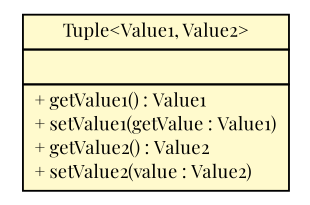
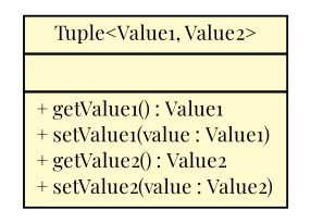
  digraph {
    nodesep=0.25
    ranksep=0.5
    fontname="Playfair Display"
-   n1 [fontcolor=black fontname="Playfair Display" fontsize=10.0 label=<<table title="org.apache.clusterbr.proc.dto.Tuple" border="0" cellborder="1" cellspacing="0" cellpadding="2" port="p" bgcolor="lemonChiffon" href="./Tuple.html"> 		<tr><td><table border="0" cellspacing="0" cellpadding="1"> <tr><td align="center" balign="center"> Tuple&lt;Value1, Value2&gt; </td></tr> 		</table></td></tr> 		<tr><td><table border="0" cellspacing="0" cellpadding="1"> <tr><td align="left" balign="left">  </td></tr> 		</table></td></tr> 		<tr><td><table border="0" cellspacing="0" cellpadding="1"> <tr><td align="left" balign="left"> + getValue1() : Value1 </td></tr> <tr><td align="left" balign="left"> + setValue1(getValue : Value1) </td></tr> <tr><td align="left" balign="left"> + getValue2() : Value2 </td></tr> <tr><td align="left" balign="left"> + setValue2(value : Value2) </td></tr> 		</table></td></tr> 		</table>> shape=plaintext]
+   n1 [fontcolor=black fontname="Playfair Display" fontsize=10.0 label=<<table title="org.apache.clusterbr.proc.dto.Tuple" border="0" cellborder="1" cellspacing="0" cellpadding="2" port="p" bgcolor="lemonChiffon" href="./Tuple.html"> 		<tr><td><table border="0" cellspacing="0" cellpadding="1"> <tr><td align="center" balign="center"> Tuple&lt;Value1, Value2&gt; </td></tr> 		</table></td></tr> 		<tr><td><table border="0" cellspacing="0" cellpadding="1"> <tr><td align="left" balign="left">  </td></tr> 		</table></td></tr> 		<tr><td><table border="0" cellspacing="0" cellpadding="1"> <tr><td align="left" balign="left"> + getValue1() : Value1 </td></tr> <tr><td align="left" balign="left"> + setValue1(value : Value1) </td></tr> <tr><td align="left" balign="left"> + getValue2() : Value2 </td></tr> <tr><td align="left" balign="left"> + setValue2(value : Value2) </td></tr> 		</table></td></tr> 		</table>> shape=plaintext]
  }
